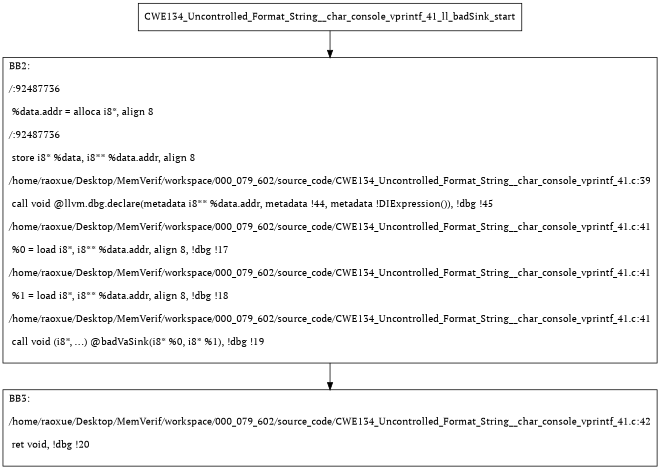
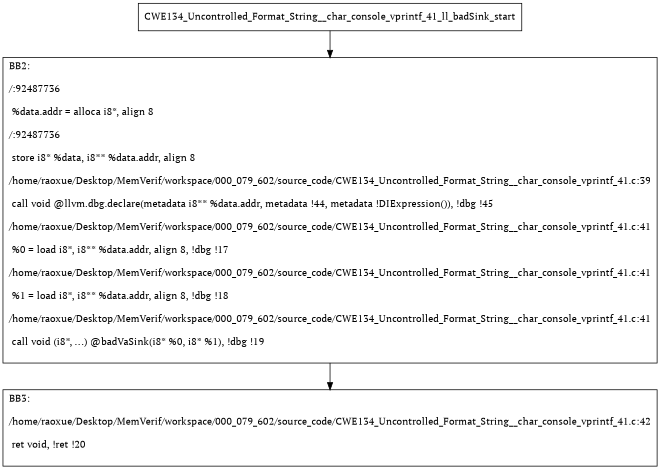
  digraph {
    fontname="PT Serif"
    node [shape=record fontname="PT Serif"]
    edge [fontname="PT Serif"]
    n1 [label="{CWE134_Uncontrolled_Format_String__char_console_vprintf_41_ll_badSink_start}"]
    n2 [label="{BB2:\l\l/:92487736\l\n  %data.addr = alloca i8*, align 8\l\n/:92487736\l\n  store i8* %data, i8** %data.addr, align 8\l\n/home/raoxue/Desktop/MemVerif/workspace/000_079_602/source_code/CWE134_Uncontrolled_Format_String__char_console_vprintf_41.c:39\l\n  call void @llvm.dbg.declare(metadata i8** %data.addr, metadata !44, metadata !DIExpression()), !dbg !45\l\n/home/raoxue/Desktop/MemVerif/workspace/000_079_602/source_code/CWE134_Uncontrolled_Format_String__char_console_vprintf_41.c:41\l\n  %0 = load i8*, i8** %data.addr, align 8, !dbg !17\l\n/home/raoxue/Desktop/MemVerif/workspace/000_079_602/source_code/CWE134_Uncontrolled_Format_String__char_console_vprintf_41.c:41\l\n  %1 = load i8*, i8** %data.addr, align 8, !dbg !18\l\n/home/raoxue/Desktop/MemVerif/workspace/000_079_602/source_code/CWE134_Uncontrolled_Format_String__char_console_vprintf_41.c:41\l\n  call void (i8*, ...) @badVaSink(i8* %0, i8* %1), !dbg !19\l\n}"]
-   n3 [label="{BB3:\l\l/home/raoxue/Desktop/MemVerif/workspace/000_079_602/source_code/CWE134_Uncontrolled_Format_String__char_console_vprintf_41.c:42\l\n  ret void, !dbg !20\l\n}"]
+   n3 [label="{BB3:\l\l/home/raoxue/Desktop/MemVerif/workspace/000_079_602/source_code/CWE134_Uncontrolled_Format_String__char_console_vprintf_41.c:42\l\n  ret void, !ret !20\l\n}"]
    n1 -> n2
    n2 -> n3
  }
